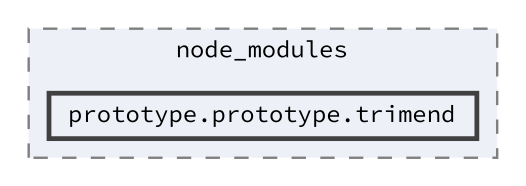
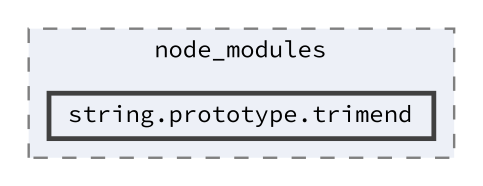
  digraph {
    compound=true
    fontname="Source Code Pro"
-   n1 [color=grey25 fillcolor="#edf0f7" fontname="Source Code Pro" fontsize=10 height=0.2 label="prototype.prototype.trimend" shape=box style="filled,bold" width=0.4]
+   n1 [color=grey25 fillcolor="#edf0f7" fontname="Source Code Pro" fontsize=10 height=0.2 label="string.prototype.trimend" shape=box style="filled,bold" width=0.4]
    subgraph cluster_1 {
      bgcolor="#edf0f7"
      fontsize=10
      label=node_modules
      pencolor=grey50
      style="filled,dashed"
      n1
    }
  }
